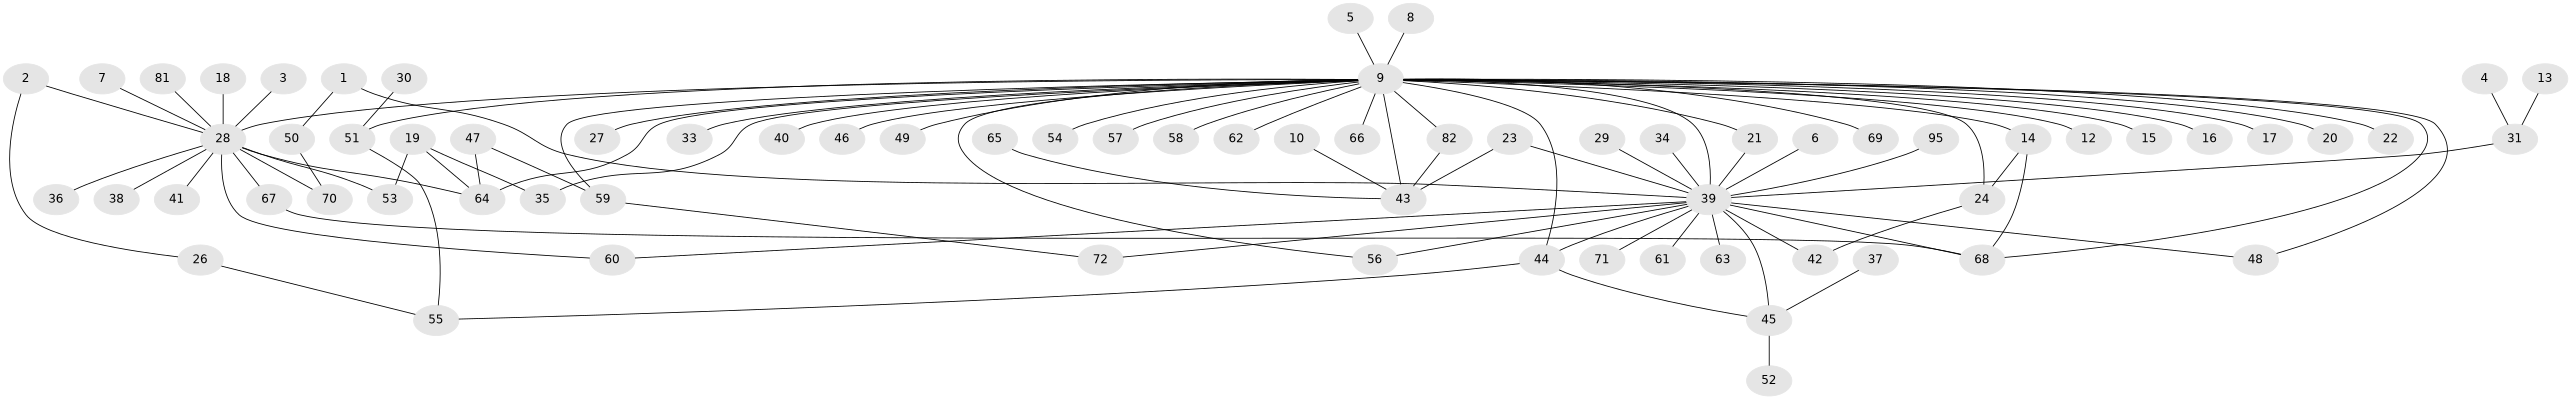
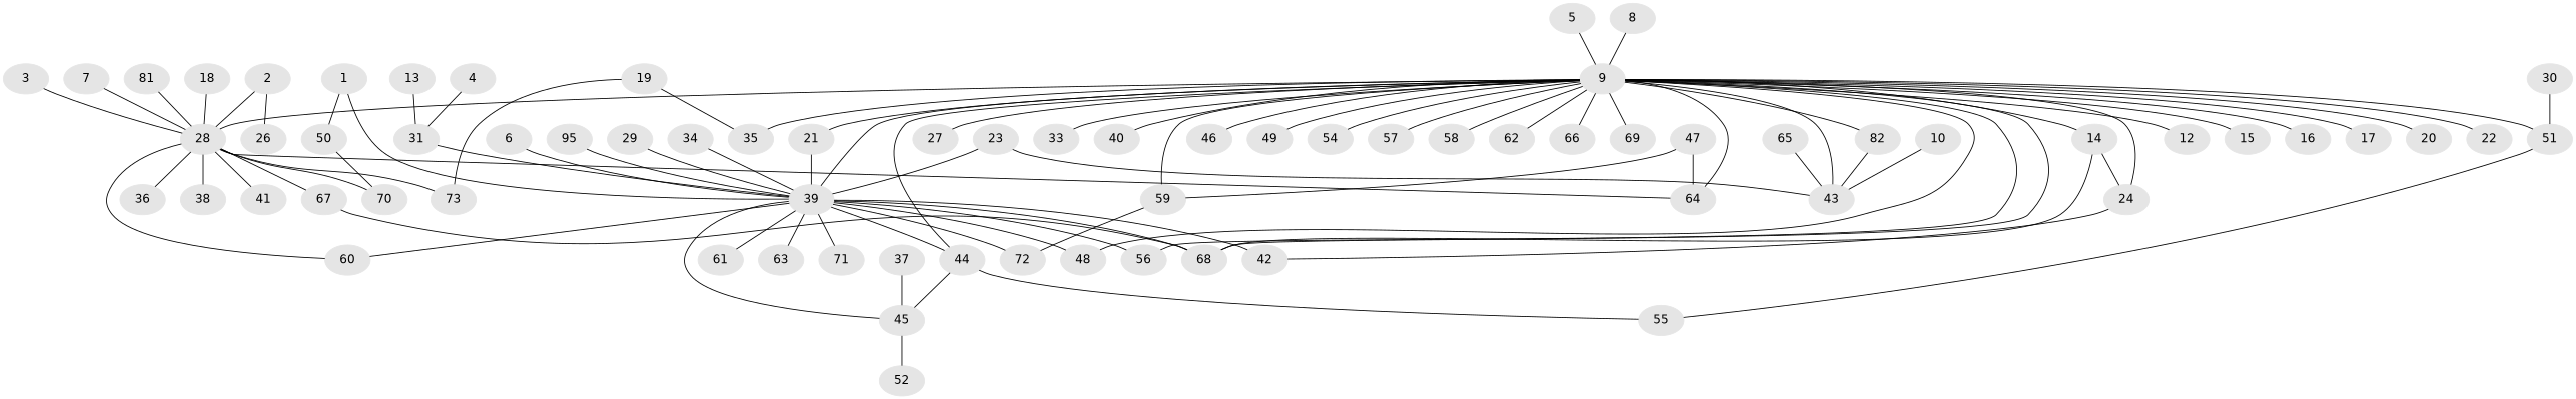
  graph {
    fontname="DejaVu Sans"
    node [color=gray90 fontname="DejaVu Sans" style=filled]
    edge [fontname="DejaVu Sans" weight=1.0]
    1
    39
    50
    44
    48
    56
    68
    42
    60
    45
    61
    63
    71
    72
    70
    2
    26
    28
    55
    64
-   53
+   53 [label=73]
    36
    38
    41
    67
    3
    4
    31
    5
    9
    12
    14
    15
    16
    17
    20
    21
    22
    24
    27
    n41 [label=82]
    33
    35
    40
    43
    46
    49
    51
    54
    57
    58
    59
    62
    66
    69
    6
    7
    8
    10
    n60 [label=81]
    13
    18
    19
    23
    n65 [label=95]
    29
    30
    34
    37
    52
    47
    65
    1 -- 39
    1 -- 50
    39 -- 44
    39 -- 48
    39 -- 56
    39 -- 68
    39 -- 42 [weight=2.0]
    39 -- 60
    39 -- 45
    39 -- 61
    39 -- 63
    39 -- 71
    39 -- 72
    50 -- 70
    44 -- 45
    44 -- 55
    45 -- 52
    2 -- 26
    2 -- 28
-   26 -- 55
    28 -- 60
    28 -- 70
    28 -- 64
    28 -- 53
    28 -- 36
    28 -- 38
    28 -- 41
    28 -- 67
    67 -- 68
    3 -- 28
    4 -- 31
    31 -- 39
    5 -- 9
    9 -- 39
    9 -- 44
    9 -- 48
    9 -- 56
    9 -- 68
    9 -- 28
    9 -- 64
    9 -- 12
    9 -- 14
    9 -- 15
    9 -- 16
    9 -- 17
    9 -- 20
    9 -- 21
    9 -- 22
    9 -- 24
    9 -- 27
    9 -- n41
    9 -- 33
    9 -- 35
    9 -- 40
    9 -- 43
    9 -- 46
    9 -- 49
    9 -- 51
    9 -- 54
    9 -- 57
    9 -- 58
    9 -- 59
    9 -- 62
    9 -- 66
    9 -- 69
    14 -- 68
    14 -- 24
    21 -- 39
    24 -- 42
    n41 -- 43
    51 -- 55
    59 -- 72
    6 -- 39
    7 -- 28
    8 -- 9
    10 -- 43
    n60 -- 28
    13 -- 31
    18 -- 28
-   19 -- 64
    19 -- 53
    19 -- 35
    23 -- 39
    23 -- 43
    n65 -- 39
    29 -- 39
    30 -- 51
    34 -- 39
    37 -- 45
    47 -- 64
    47 -- 59
    65 -- 43
  }
